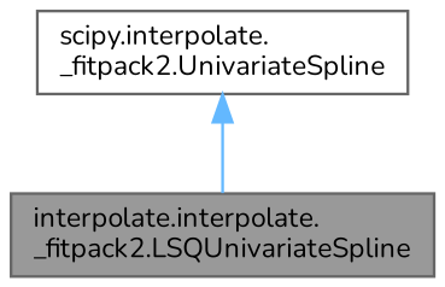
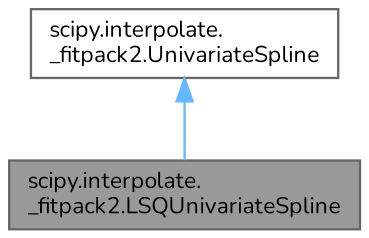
  digraph {
    fontname=Nunito
    node [color=gray40 fontname=Nunito fontsize=10 shape=box style=filled]
-   n1 [fillcolor=grey60 fontcolor=black height=0.2 label="interpolate.interpolate.\l_fitpack2.LSQUnivariateSpline" width=0.4]
+   n1 [fillcolor=grey60 fontcolor=black height=0.2 label="scipy.interpolate.\l_fitpack2.LSQUnivariateSpline" width=0.4]
    n2 [fillcolor=white height=0.2 label="scipy.interpolate.\l_fitpack2.UnivariateSpline" width=0.4]
    n2 -> n1 [color=steelblue1 dir=back fontname=Nunito fontsize=10 labelfontname=Helvetica labelfontsize=10 style=solid]
  }
